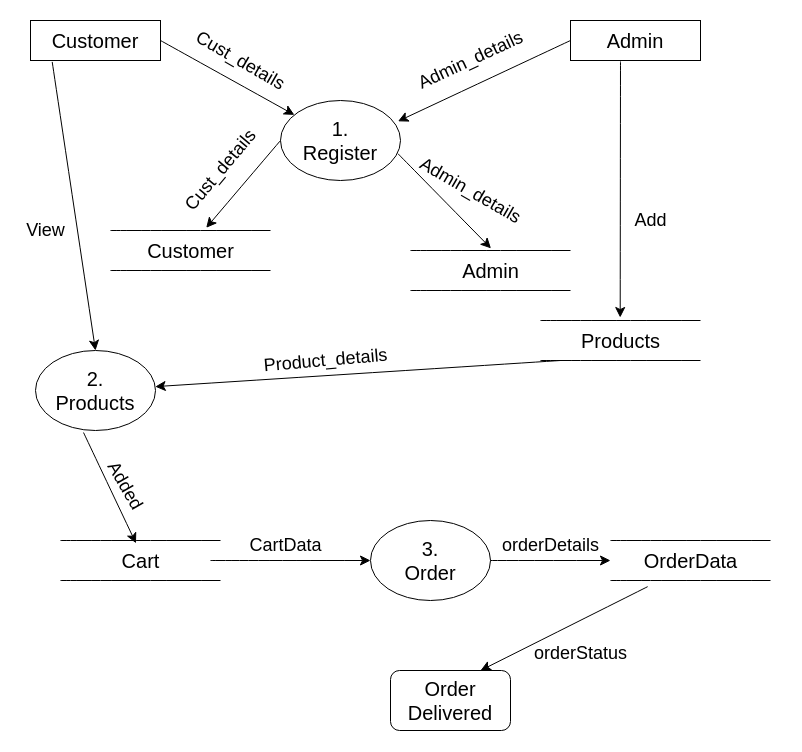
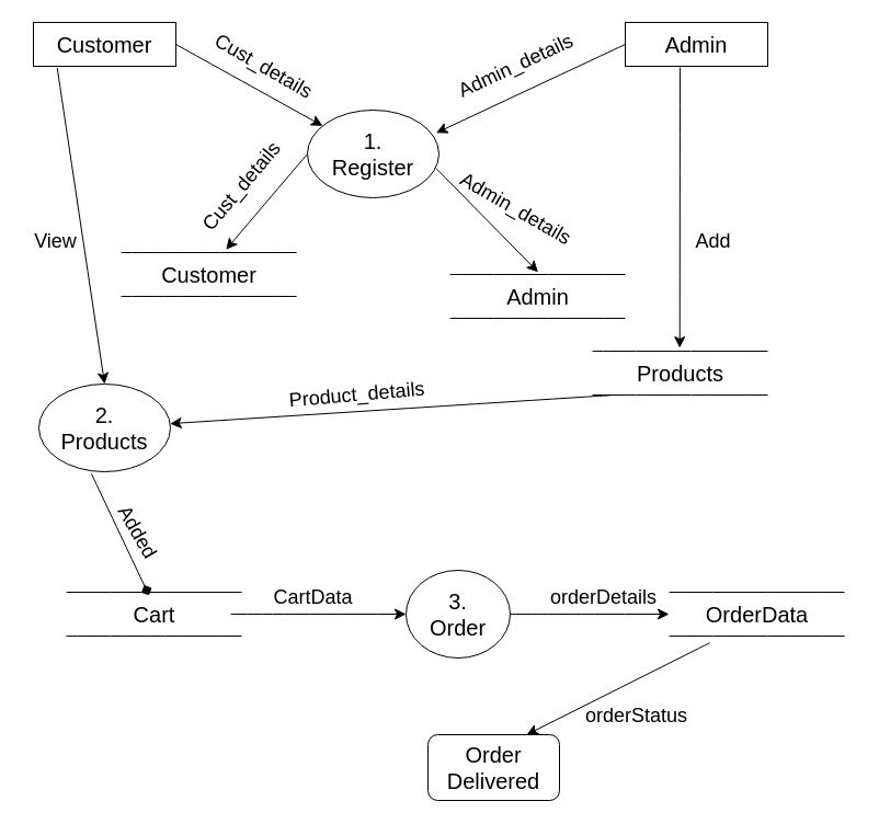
  <mxCell id="0" />
  <mxCell id="1" parent="0" />
  <mxCell id="2" value="&lt;font style=&quot;font-size: 20px;&quot;&gt;Customer&lt;/font&gt;" style="rounded=0;whiteSpace=wrap;html=1;fontSize=16;" vertex="1" parent="1"><mxGeometry x="30" y="20" width="130" height="40" as="geometry" /></mxCell>
  <mxCell id="3" value="&lt;font style=&quot;font-size: 20px;&quot;&gt;Admin&lt;/font&gt;" style="rounded=0;whiteSpace=wrap;html=1;fontSize=16;" vertex="1" parent="1"><mxGeometry x="570" y="20" width="130" height="40" as="geometry" /></mxCell>
  <mxCell id="4" value="&lt;font style=&quot;font-size: 20px;&quot;&gt;&lt;span style=&quot;&quot;&gt;1.&lt;br&gt;&lt;/span&gt;&lt;font style=&quot;font-size: 20px;&quot;&gt;Register&lt;br&gt;&lt;/font&gt;&lt;/font&gt;" style="ellipse;whiteSpace=wrap;html=1;fontSize=16;" vertex="1" parent="1"><mxGeometry x="280" y="100" width="120" height="80" as="geometry" /></mxCell>
  <mxCell id="5" value="" style="group" vertex="1" connectable="0" parent="1"><mxGeometry x="100" y="230" width="180" height="40" as="geometry" /></mxCell>
  <mxCell id="6" value="" style="endArrow=none;html=1;rounded=0;fontSize=12;startSize=8;endSize=8;curved=1;" edge="1" parent="5"><mxGeometry width="50" height="50" relative="1" as="geometry"><mxPoint x="10" as="sourcePoint" /><mxPoint x="170" as="targetPoint" /></mxGeometry></mxCell>
  <mxCell id="7" value="" style="endArrow=none;html=1;rounded=0;fontSize=12;startSize=8;endSize=8;curved=1;" edge="1" parent="5"><mxGeometry width="50" height="50" relative="1" as="geometry"><mxPoint x="10" y="40" as="sourcePoint" /><mxPoint x="170" y="40" as="targetPoint" /></mxGeometry></mxCell>
  <mxCell id="8" value="&lt;font style=&quot;font-size: 20px;&quot;&gt;Customer&lt;/font&gt;" style="text;html=1;align=center;verticalAlign=middle;resizable=0;points=[];autosize=1;strokeColor=none;fillColor=none;fontSize=16;" vertex="1" parent="5"><mxGeometry x="35" width="110" height="40" as="geometry" /></mxCell>
  <mxCell id="9" value="" style="group" vertex="1" connectable="0" parent="1"><mxGeometry x="400" y="250" width="180" height="40" as="geometry" /></mxCell>
  <mxCell id="10" value="" style="endArrow=none;html=1;rounded=0;fontSize=12;startSize=8;endSize=8;curved=1;" edge="1" parent="9"><mxGeometry width="50" height="50" relative="1" as="geometry"><mxPoint x="10" as="sourcePoint" /><mxPoint x="170" as="targetPoint" /></mxGeometry></mxCell>
  <mxCell id="11" value="" style="endArrow=none;html=1;rounded=0;fontSize=12;startSize=8;endSize=8;curved=1;" edge="1" parent="9"><mxGeometry width="50" height="50" relative="1" as="geometry"><mxPoint x="10" y="40" as="sourcePoint" /><mxPoint x="170" y="40" as="targetPoint" /></mxGeometry></mxCell>
  <mxCell id="12" value="&lt;font style=&quot;font-size: 20px;&quot;&gt;Admin&lt;/font&gt;" style="text;html=1;align=center;verticalAlign=middle;resizable=0;points=[];autosize=1;strokeColor=none;fillColor=none;fontSize=16;" vertex="1" parent="9"><mxGeometry x="50" width="80" height="40" as="geometry" /></mxCell>
  <mxCell id="13" value="" style="endArrow=classic;html=1;rounded=0;fontSize=12;startSize=8;endSize=8;curved=1;exitX=1;exitY=0.5;exitDx=0;exitDy=0;" edge="1" parent="1" source="2" target="4"><mxGeometry width="50" height="50" relative="1" as="geometry"><mxPoint x="190" y="90" as="sourcePoint" /><mxPoint x="240" y="40" as="targetPoint" /></mxGeometry></mxCell>
  <mxCell id="14" value="&lt;font style=&quot;font-size: 18px;&quot;&gt;Cust_details&lt;/font&gt;" style="text;html=1;align=center;verticalAlign=middle;resizable=0;points=[];autosize=1;strokeColor=none;fillColor=none;fontSize=16;rotation=30;" vertex="1" parent="1"><mxGeometry x="180" y="40" width="120" height="40" as="geometry" /></mxCell>
  <mxCell id="15" value="" style="endArrow=classic;html=1;rounded=0;fontSize=12;startSize=8;endSize=8;curved=1;exitX=0;exitY=0.5;exitDx=0;exitDy=0;entryX=0.979;entryY=0.26;entryDx=0;entryDy=0;entryPerimeter=0;" edge="1" parent="1" source="3" target="4"><mxGeometry width="50" height="50" relative="1" as="geometry"><mxPoint x="430" y="120" as="sourcePoint" /><mxPoint x="480" y="70" as="targetPoint" /></mxGeometry></mxCell>
  <mxCell id="16" value="&lt;font style=&quot;font-size: 18px;&quot;&gt;Admin_details&lt;/font&gt;" style="text;html=1;align=center;verticalAlign=middle;resizable=0;points=[];autosize=1;strokeColor=none;fillColor=none;fontSize=16;rotation=-25;" vertex="1" parent="1"><mxGeometry x="400" y="40" width="140" height="40" as="geometry" /></mxCell>
  <mxCell id="17" value="" style="endArrow=classic;html=1;rounded=0;fontSize=12;startSize=8;endSize=8;curved=1;exitX=0;exitY=0.5;exitDx=0;exitDy=0;entryX=0.643;entryY=-0.068;entryDx=0;entryDy=0;entryPerimeter=0;" edge="1" parent="1" source="4" target="8"><mxGeometry width="50" height="50" relative="1" as="geometry"><mxPoint x="230" y="300" as="sourcePoint" /><mxPoint x="280" y="250" as="targetPoint" /></mxGeometry></mxCell>
  <mxCell id="18" value="&lt;font style=&quot;font-size: 18px;&quot;&gt;Cust_details&lt;/font&gt;" style="text;html=1;align=center;verticalAlign=middle;resizable=0;points=[];autosize=1;strokeColor=none;fillColor=none;fontSize=16;rotation=-50;" vertex="1" parent="1"><mxGeometry x="160" y="150" width="120" height="40" as="geometry" /></mxCell>
  <mxCell id="19" value="" style="endArrow=classic;html=1;rounded=0;fontSize=12;startSize=8;endSize=8;curved=1;exitX=0.979;exitY=0.665;exitDx=0;exitDy=0;exitPerimeter=0;entryX=0.506;entryY=-0.053;entryDx=0;entryDy=0;entryPerimeter=0;" edge="1" parent="1" source="4" target="12"><mxGeometry width="50" height="50" relative="1" as="geometry"><mxPoint x="480" y="220" as="sourcePoint" /><mxPoint x="590" y="180" as="targetPoint" /></mxGeometry></mxCell>
  <mxCell id="20" value="&lt;font style=&quot;font-size: 18px;&quot;&gt;Admin_details&lt;/font&gt;" style="text;html=1;align=center;verticalAlign=middle;resizable=0;points=[];autosize=1;strokeColor=none;fillColor=none;fontSize=16;rotation=30;" vertex="1" parent="1"><mxGeometry x="400" y="170" width="140" height="40" as="geometry" /></mxCell>
  <mxCell id="21" value="&lt;font style=&quot;font-size: 20px;&quot;&gt;2.&lt;br&gt;Products&lt;/font&gt;" style="ellipse;whiteSpace=wrap;html=1;fontSize=16;" vertex="1" parent="1"><mxGeometry x="35" y="350" width="120" height="80" as="geometry" /></mxCell>
  <mxCell id="22" value="" style="endArrow=classic;html=1;rounded=0;fontSize=12;startSize=8;endSize=8;curved=1;exitX=0.167;exitY=1.035;exitDx=0;exitDy=0;exitPerimeter=0;entryX=0.5;entryY=0;entryDx=0;entryDy=0;" edge="1" parent="1" source="2" target="21"><mxGeometry width="50" height="50" relative="1" as="geometry"><mxPoint x="70" y="310" as="sourcePoint" /><mxPoint x="120" y="260" as="targetPoint" /></mxGeometry></mxCell>
- <mxCell id="23" value="&lt;font style=&quot;font-size: 18px;&quot;&gt;View&lt;/font&gt;" style="text;html=1;align=center;verticalAlign=middle;resizable=0;points=[];autosize=1;strokeColor=none;fillColor=none;fontSize=16;" vertex="1" parent="1"><mxGeometry x="15" y="210" width="60" height="40" as="geometry" /></mxCell>
+ <mxCell id="23" value="&lt;font style=&quot;font-size: 18px;&quot;&gt;View&lt;/font&gt;" style="text;html=1;align=center;verticalAlign=middle;resizable=0;points=[];autosize=1;strokeColor=none;fillColor=none;fontSize=16;" vertex="1" parent="1"><mxGeometry x="20" y="200" width="60" height="40" as="geometry" /></mxCell>
  <mxCell id="24" value="" style="endArrow=classic;html=1;rounded=0;fontSize=12;startSize=8;endSize=8;curved=1;" edge="1" parent="1" target="21"><mxGeometry width="50" height="50" relative="1" as="geometry"><mxPoint x="560" y="360" as="sourcePoint" /><mxPoint x="250" y="310" as="targetPoint" /></mxGeometry></mxCell>
  <mxCell id="25" value="&lt;font style=&quot;font-size: 18px;&quot;&gt;Product_details&lt;/font&gt;" style="text;html=1;align=center;verticalAlign=middle;resizable=0;points=[];autosize=1;strokeColor=none;fillColor=none;fontSize=16;rotation=-5;" vertex="1" parent="1"><mxGeometry x="250" y="340" width="150" height="40" as="geometry" /></mxCell>
- <mxCell id="26" value="&lt;font style=&quot;font-size: 20px;&quot;&gt;3.&lt;br&gt;Order&lt;br&gt;&lt;/font&gt;" style="ellipse;whiteSpace=wrap;html=1;fontSize=16;" vertex="1" parent="1"><mxGeometry x="370" y="520" width="120" height="80" as="geometry" /></mxCell>
+ <mxCell id="26" value="&lt;font style=&quot;font-size: 20px;&quot;&gt;3.&lt;br&gt;Order&lt;br&gt;&lt;/font&gt;" style="ellipse;whiteSpace=wrap;html=1;fontSize=16;" vertex="1" parent="1"><mxGeometry x="370" y="520" width="95" height="80" as="geometry" /></mxCell>
  <mxCell id="27" value="" style="group" vertex="1" connectable="0" parent="1"><mxGeometry x="540" y="320" width="160" height="40" as="geometry" /></mxCell>
  <mxCell id="28" value="" style="endArrow=none;html=1;rounded=0;fontSize=12;startSize=8;endSize=8;curved=1;" edge="1" parent="27"><mxGeometry width="50" height="50" relative="1" as="geometry"><mxPoint as="sourcePoint" /><mxPoint x="160" as="targetPoint" /></mxGeometry></mxCell>
  <mxCell id="29" value="" style="endArrow=none;html=1;rounded=0;fontSize=12;startSize=8;endSize=8;curved=1;" edge="1" parent="27"><mxGeometry width="50" height="50" relative="1" as="geometry"><mxPoint y="40" as="sourcePoint" /><mxPoint x="160" y="40" as="targetPoint" /></mxGeometry></mxCell>
  <mxCell id="30" value="&lt;font style=&quot;font-size: 20px;&quot;&gt;Products&lt;/font&gt;" style="text;html=1;align=center;verticalAlign=middle;resizable=0;points=[];autosize=1;strokeColor=none;fillColor=none;fontSize=16;" vertex="1" parent="27"><mxGeometry x="30" width="100" height="40" as="geometry" /></mxCell>
  <mxCell id="31" value="" style="endArrow=classic;html=1;rounded=0;fontSize=12;startSize=8;endSize=8;curved=1;exitX=0.167;exitY=1.035;exitDx=0;exitDy=0;exitPerimeter=0;entryX=0.497;entryY=-0.075;entryDx=0;entryDy=0;entryPerimeter=0;" edge="1" parent="1" target="30"><mxGeometry width="50" height="50" relative="1" as="geometry"><mxPoint x="620" y="61" as="sourcePoint" /><mxPoint x="660" y="320" as="targetPoint" /></mxGeometry></mxCell>
  <mxCell id="32" value="&lt;font style=&quot;font-size: 18px;&quot;&gt;Add&lt;/font&gt;" style="text;html=1;align=center;verticalAlign=middle;resizable=0;points=[];autosize=1;strokeColor=none;fillColor=none;fontSize=16;" vertex="1" parent="1"><mxGeometry x="620" y="200" width="60" height="40" as="geometry" /></mxCell>
  <mxCell id="33" value="" style="group" vertex="1" connectable="0" parent="1"><mxGeometry x="50" y="540" width="180" height="40" as="geometry" /></mxCell>
  <mxCell id="34" value="" style="endArrow=none;html=1;rounded=0;fontSize=12;startSize=8;endSize=8;curved=1;" edge="1" parent="33"><mxGeometry width="50" height="50" relative="1" as="geometry"><mxPoint x="10" as="sourcePoint" /><mxPoint x="170" as="targetPoint" /></mxGeometry></mxCell>
  <mxCell id="35" value="" style="endArrow=none;html=1;rounded=0;fontSize=12;startSize=8;endSize=8;curved=1;" edge="1" parent="33"><mxGeometry width="50" height="50" relative="1" as="geometry"><mxPoint x="10" y="40" as="sourcePoint" /><mxPoint x="170" y="40" as="targetPoint" /></mxGeometry></mxCell>
  <mxCell id="36" value="&lt;font style=&quot;font-size: 20px;&quot;&gt;Cart&lt;/font&gt;" style="text;html=1;align=center;verticalAlign=middle;resizable=0;points=[];autosize=1;strokeColor=none;fillColor=none;fontSize=16;" vertex="1" parent="33"><mxGeometry x="60" width="60" height="40" as="geometry" /></mxCell>
- <mxCell id="37" value="" style="endArrow=classic;html=1;rounded=0;fontSize=12;startSize=8;endSize=8;curved=1;exitX=0.4;exitY=1.025;exitDx=0;exitDy=0;exitPerimeter=0;entryX=0.425;entryY=0.071;entryDx=0;entryDy=0;entryPerimeter=0;" edge="1" parent="1" source="21" target="36"><mxGeometry width="50" height="50" relative="1" as="geometry"><mxPoint x="-20" y="530" as="sourcePoint" /><mxPoint x="30" y="480" as="targetPoint" /></mxGeometry></mxCell>
+ <mxCell id="37" value="" style="endArrow=diamond;html=1;rounded=0;fontSize=12;startSize=8;endSize=8;curved=1;exitX=0.4;exitY=1.025;exitDx=0;exitDy=0;exitPerimeter=0;entryX=0.425;entryY=0.071;entryDx=0;entryDy=0;entryPerimeter=0;" edge="1" parent="1" source="21" target="36"><mxGeometry width="50" height="50" relative="1" as="geometry"><mxPoint x="-20" y="530" as="sourcePoint" /><mxPoint x="30" y="480" as="targetPoint" /></mxGeometry></mxCell>
  <mxCell id="38" value="&lt;font style=&quot;font-size: 18px;&quot;&gt;Added&lt;/font&gt;" style="text;html=1;align=center;verticalAlign=middle;resizable=0;points=[];autosize=1;strokeColor=none;fillColor=none;fontSize=16;rotation=60;" vertex="1" parent="1"><mxGeometry x="85" y="465" width="80" height="40" as="geometry" /></mxCell>
  <mxCell id="39" value="" style="endArrow=classic;html=1;rounded=0;fontSize=12;startSize=8;endSize=8;curved=1;entryX=0;entryY=0.5;entryDx=0;entryDy=0;" edge="1" parent="1" target="26"><mxGeometry width="50" height="50" relative="1" as="geometry"><mxPoint x="210" y="560" as="sourcePoint" /><mxPoint x="330" y="540" as="targetPoint" /></mxGeometry></mxCell>
  <mxCell id="40" value="&lt;font style=&quot;font-size: 18px;&quot;&gt;CartData&lt;/font&gt;" style="text;html=1;align=center;verticalAlign=middle;resizable=0;points=[];autosize=1;strokeColor=none;fillColor=none;fontSize=16;rotation=0;" vertex="1" parent="1"><mxGeometry x="235" y="525" width="100" height="40" as="geometry" /></mxCell>
  <mxCell id="41" value="&lt;font style=&quot;font-size: 20px;&quot;&gt;Order Delivered&lt;/font&gt;" style="whiteSpace=wrap;html=1;fontSize=16;rounded=1;" vertex="1" parent="1"><mxGeometry x="390" y="670" width="120" height="60" as="geometry" /></mxCell>
  <mxCell id="42" value="" style="group" vertex="1" connectable="0" parent="1"><mxGeometry x="600" y="540" width="180" height="40" as="geometry" /></mxCell>
  <mxCell id="43" value="" style="endArrow=none;html=1;rounded=0;fontSize=12;startSize=8;endSize=8;curved=1;" edge="1" parent="42"><mxGeometry width="50" height="50" relative="1" as="geometry"><mxPoint x="10" as="sourcePoint" /><mxPoint x="170" as="targetPoint" /></mxGeometry></mxCell>
  <mxCell id="44" value="" style="endArrow=none;html=1;rounded=0;fontSize=12;startSize=8;endSize=8;curved=1;" edge="1" parent="42"><mxGeometry width="50" height="50" relative="1" as="geometry"><mxPoint x="10" y="40" as="sourcePoint" /><mxPoint x="170" y="40" as="targetPoint" /></mxGeometry></mxCell>
  <mxCell id="45" value="&lt;font style=&quot;font-size: 20px;&quot;&gt;OrderData&lt;/font&gt;" style="text;html=1;align=center;verticalAlign=middle;resizable=0;points=[];autosize=1;strokeColor=none;fillColor=none;fontSize=16;" vertex="1" parent="42"><mxGeometry x="30" width="120" height="40" as="geometry" /></mxCell>
  <mxCell id="46" value="" style="endArrow=classic;html=1;rounded=0;fontSize=12;startSize=8;endSize=8;curved=1;exitX=1;exitY=0.5;exitDx=0;exitDy=0;" edge="1" parent="1" source="26"><mxGeometry width="50" height="50" relative="1" as="geometry"><mxPoint x="550" y="640" as="sourcePoint" /><mxPoint x="610" y="560" as="targetPoint" /></mxGeometry></mxCell>
  <mxCell id="47" value="" style="endArrow=classic;html=1;rounded=0;fontSize=12;startSize=8;endSize=8;curved=1;exitX=0.143;exitY=1.154;exitDx=0;exitDy=0;exitPerimeter=0;entryX=0.75;entryY=0;entryDx=0;entryDy=0;" edge="1" parent="1" source="45" target="41"><mxGeometry width="50" height="50" relative="1" as="geometry"><mxPoint x="440" y="720" as="sourcePoint" /><mxPoint x="490" y="670" as="targetPoint" /></mxGeometry></mxCell>
  <mxCell id="48" value="&lt;font style=&quot;font-size: 18px;&quot;&gt;orderStatus&lt;/font&gt;" style="text;html=1;align=center;verticalAlign=middle;resizable=0;points=[];autosize=1;strokeColor=none;fillColor=none;fontSize=16;" vertex="1" parent="1"><mxGeometry x="520" y="633" width="120" height="40" as="geometry" /></mxCell>
  <mxCell id="49" value="&lt;font style=&quot;font-size: 18px;&quot;&gt;orderDetails&lt;/font&gt;" style="text;html=1;align=center;verticalAlign=middle;resizable=0;points=[];autosize=1;strokeColor=none;fillColor=none;fontSize=16;" vertex="1" parent="1"><mxGeometry x="490" y="525" width="120" height="40" as="geometry" /></mxCell>
